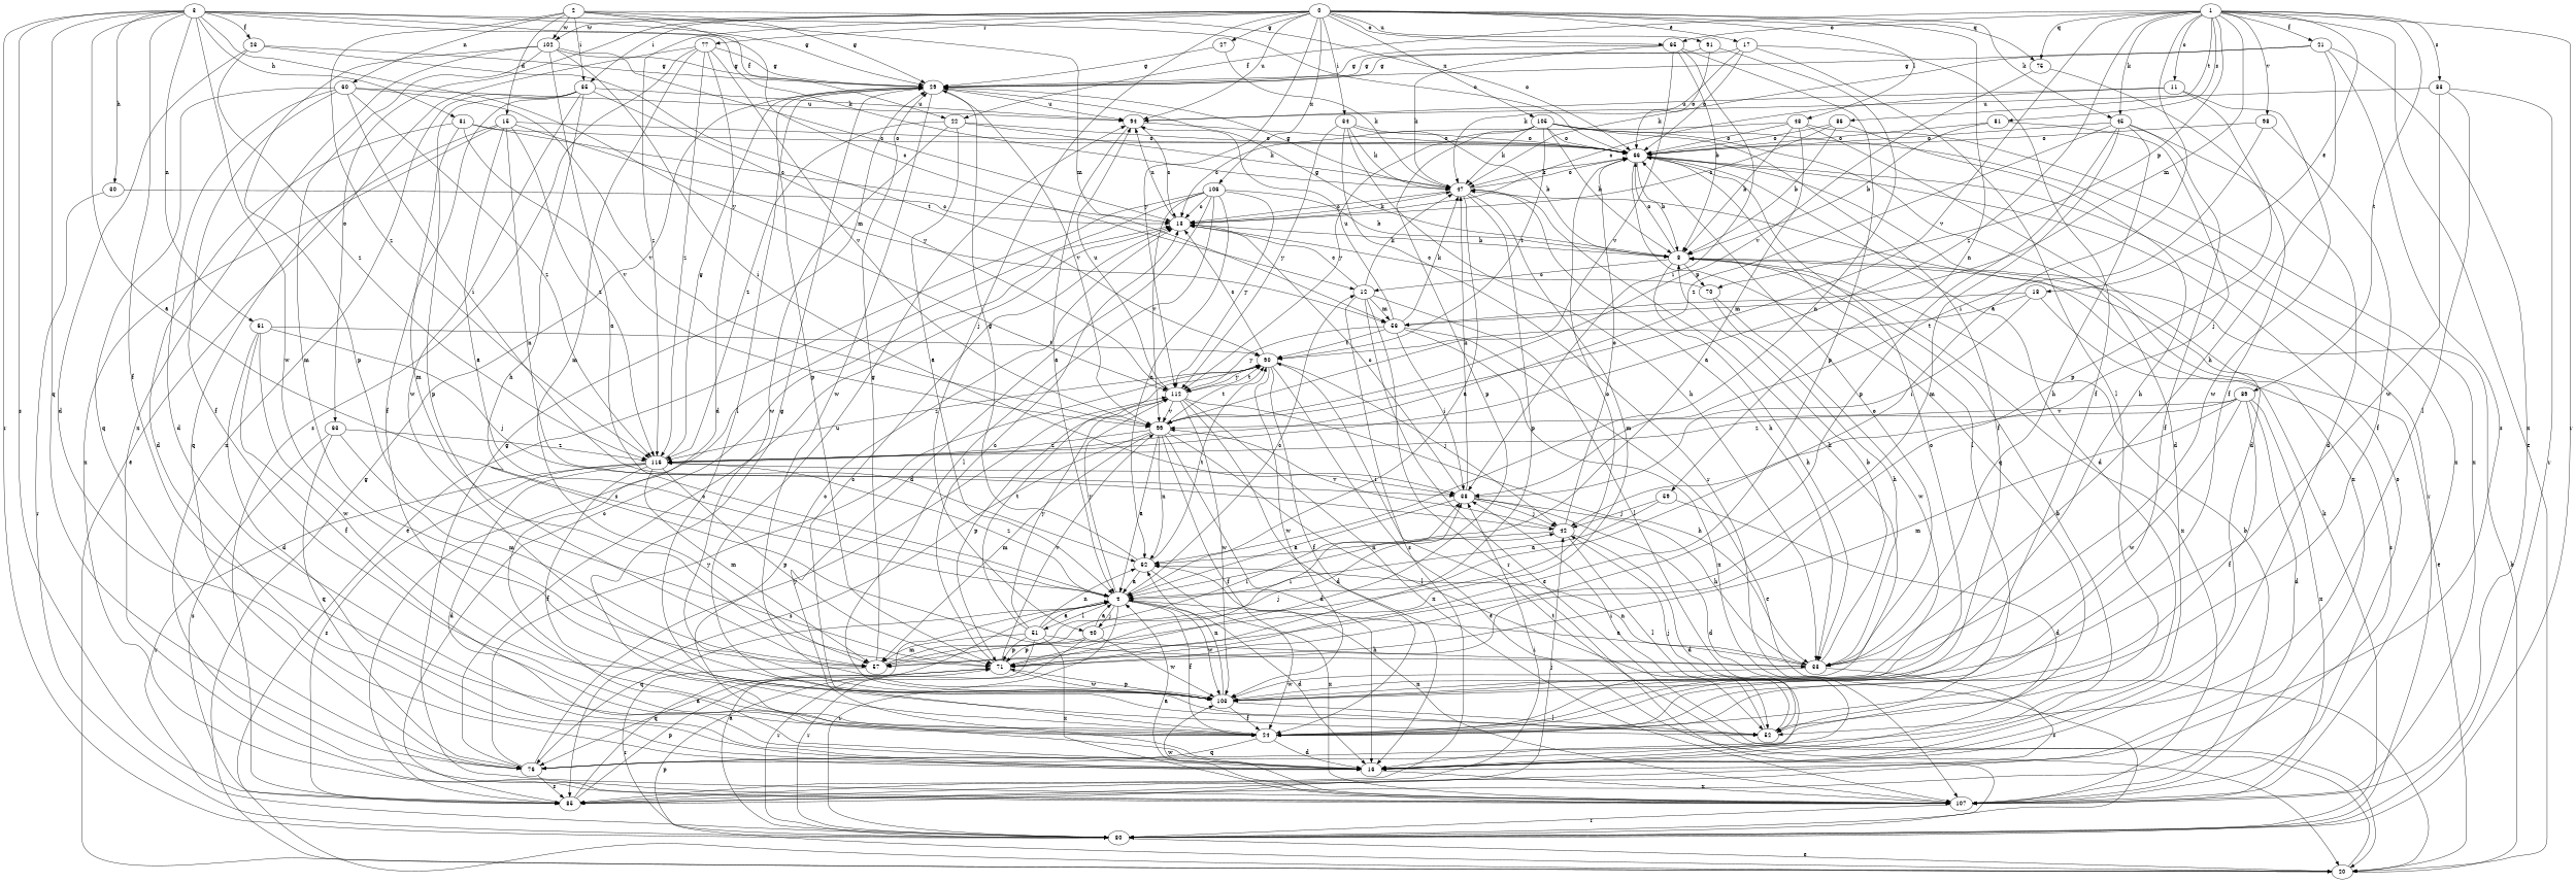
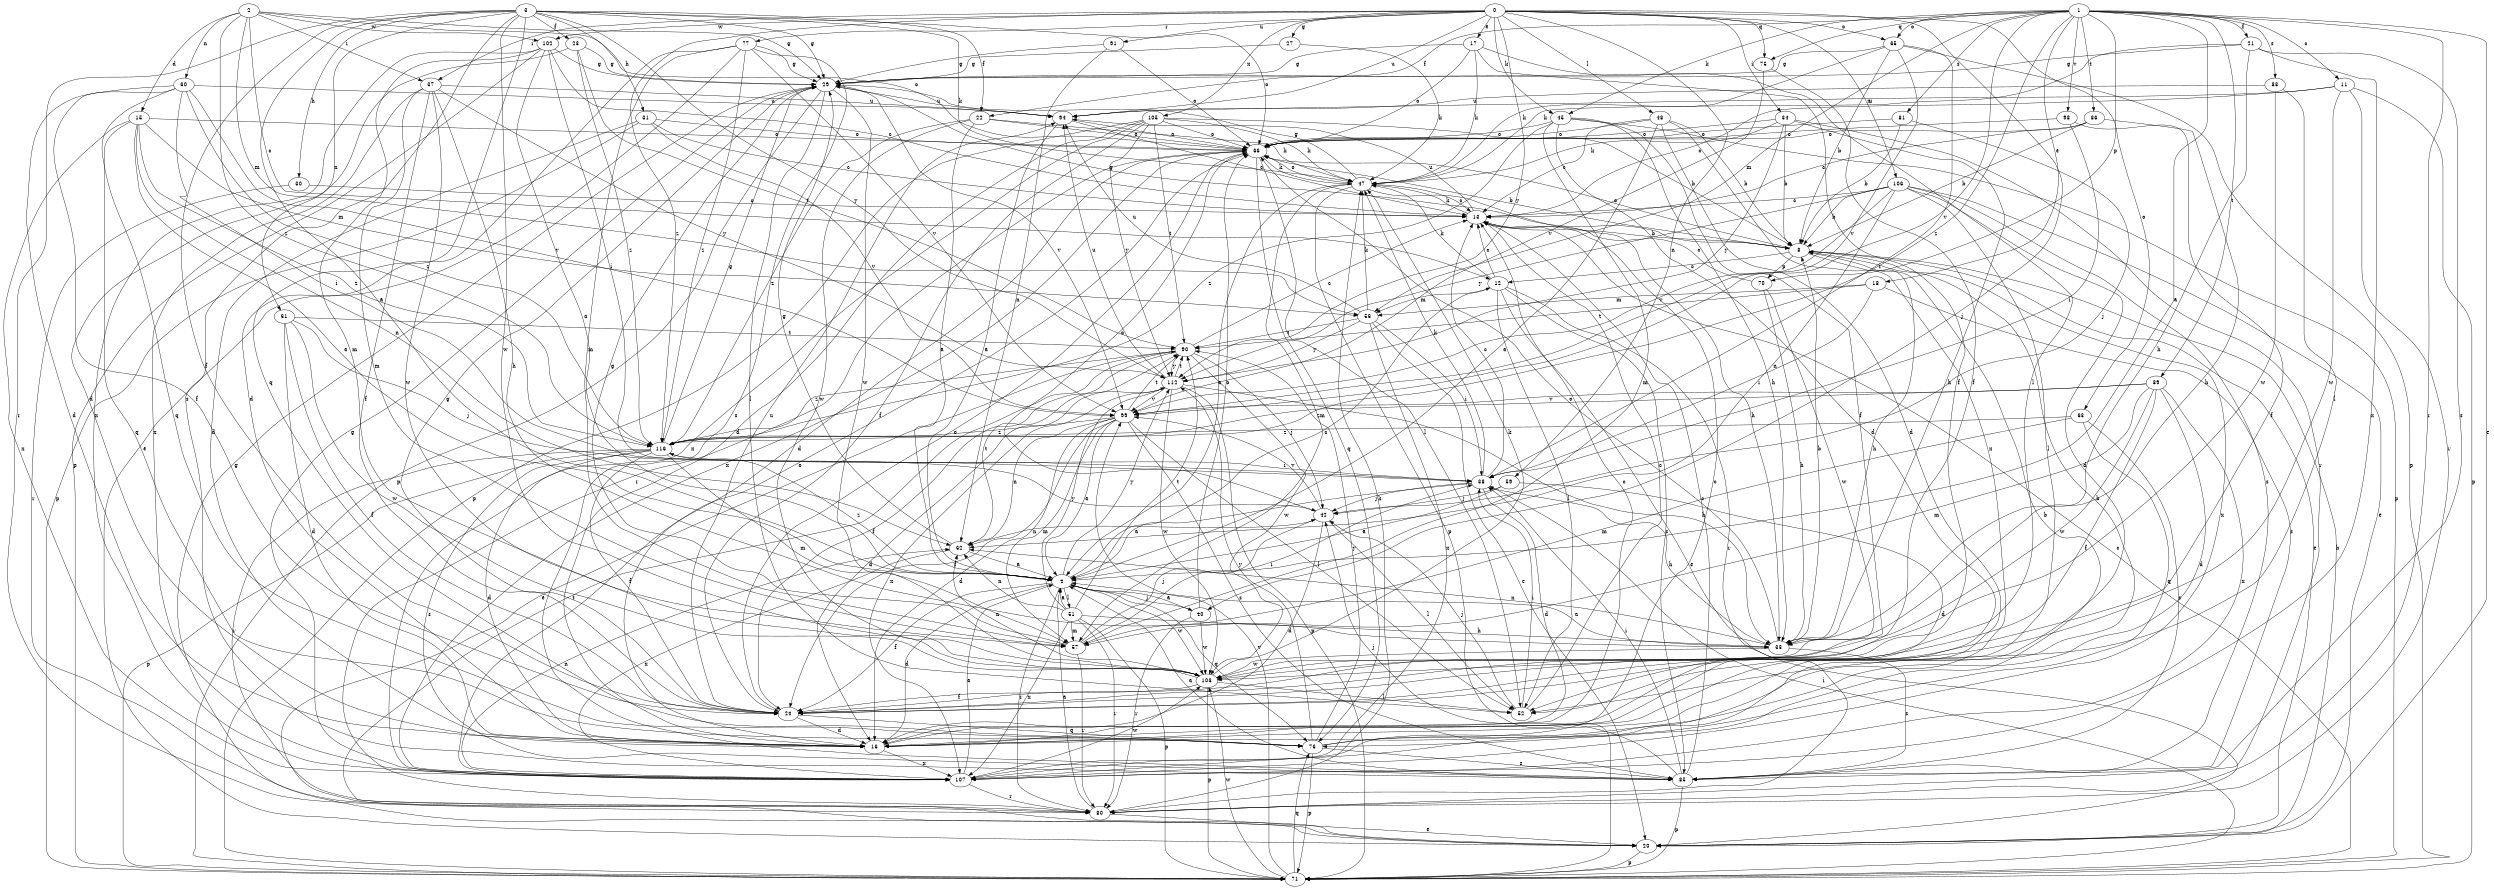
  strict digraph {
    0
    17
    27
    34
-   37 [label=35]
+   37
    40
    45
    48
    59
    63
    65
    75
    77
    91
    94
    102
    105
    106
    112
    116
    29
    66
    24
    47
    52
    80
    8
    33
    103
    107
    57
    4
    16
    71
    13
    42
    76
    85
    99
    38
    20
    62
    90
    1
    11
    18
    21
    22
    56
    70
    81
    83
    86
    89
    98
    12
    51
    2
    15
    60
    3
    23
    30
    31
    61
    0 -> 17 [label=e]
    0 -> 27 [label=g]
    0 -> 34 [label=i]
    0 -> 37 [label=i]
    0 -> 40 [label=j]
    0 -> 45 [label=k]
    0 -> 48 [label=l]
    0 -> 59 [label=n]
    0 -> 63 [label=o]
    0 -> 65 [label=o]
    0 -> 75 [label=q]
    0 -> 77 [label=r]
    0 -> 91 [label=u]
    0 -> 94 [label=u]
    0 -> 102 [label=w]
    0 -> 105 [label=x]
    0 -> 106 [label=x]
    0 -> 112 [label=y]
    0 -> 116 [label=z]
    17 -> 29 [label=g]
    17 -> 66 [label=o]
    17 -> 24 [label=f]
    17 -> 47 [label=k]
    17 -> 52 [label=l]
    27 -> 29 [label=g]
    27 -> 47 [label=k]
    34 -> 112 [label=y]
    34 -> 66 [label=o]
    34 -> 47 [label=k]
    34 -> 80 [label=r]
    34 -> 8 [label=b]
    34 -> 33 [label=h]
    37 -> 94 [label=u]
    37 -> 112 [label=y]
    37 -> 24 [label=f]
    37 -> 33 [label=h]
    37 -> 103 [label=w]
    37 -> 107 [label=x]
    37 -> 57 [label=m]
    40 -> 66 [label=o]
    40 -> 80 [label=r]
    40 -> 103 [label=w]
    40 -> 4 [label=a]
    45 -> 116 [label=z]
    45 -> 66 [label=o]
    45 -> 24 [label=f]
    45 -> 33 [label=h]
    45 -> 57 [label=m]
    45 -> 16 [label=d]
    45 -> 71 [label=p]
    48 -> 66 [label=o]
    48 -> 8 [label=b]
    48 -> 107 [label=x]
    48 -> 4 [label=a]
    48 -> 16 [label=d]
    48 -> 13 [label=c]
    59 -> 4 [label=a]
    59 -> 16 [label=d]
    59 -> 42 [label=j]
    63 -> 116 [label=z]
    63 -> 57 [label=m]
    63 -> 76 [label=q]
    63 -> 85 [label=s]
    65 -> 29 [label=g]
    65 -> 47 [label=k]
    65 -> 8 [label=b]
    65 -> 71 [label=p]
    65 -> 99 [label=v]
    65 -> 38 [label=i]
    75 -> 24 [label=f]
    75 -> 99 [label=v]
    77 -> 116 [label=z]
    77 -> 29 [label=g]
    77 -> 57 [label=m]
    77 -> 16 [label=d]
    77 -> 85 [label=s]
    77 -> 99 [label=v]
    77 -> 20 [label=e]
    91 -> 29 [label=g]
    91 -> 66 [label=o]
    91 -> 62 [label=n]
    94 -> 66 [label=o]
    94 -> 4 [label=a]
    94 -> 13 [label=c]
    102 -> 29 [label=g]
    102 -> 107 [label=x]
    102 -> 57 [label=m]
    102 -> 4 [label=a]
    102 -> 71 [label=p]
    102 -> 13 [label=c]
    102 -> 38 [label=i]
    105 -> 112 [label=y]
    105 -> 66 [label=o]
    105 -> 24 [label=f]
    105 -> 47 [label=k]
    105 -> 8 [label=b]
    105 -> 107 [label=x]
    105 -> 16 [label=d]
    105 -> 71 [label=p]
    105 -> 90 [label=t]
    106 -> 112 [label=y]
    106 -> 52 [label=l]
    106 -> 8 [label=b]
    106 -> 16 [label=d]
    106 -> 13 [label=c]
    106 -> 85 [label=s]
    106 -> 99 [label=v]
    106 -> 20 [label=e]
    106 -> 62 [label=n]
    112 -> 94 [label=u]
    112 -> 33 [label=h]
    112 -> 103 [label=w]
    112 -> 107 [label=x]
    112 -> 16 [label=d]
    112 -> 71 [label=p]
    112 -> 99 [label=v]
    112 -> 90 [label=t]
    116 -> 29 [label=g]
    116 -> 24 [label=f]
    116 -> 80 [label=r]
    116 -> 57 [label=m]
    116 -> 16 [label=d]
    116 -> 71 [label=p]
    116 -> 85 [label=s]
    116 -> 38 [label=i]
    29 -> 94 [label=u]
    29 -> 52 [label=l]
    29 -> 103 [label=w]
    29 -> 71 [label=p]
    29 -> 99 [label=v]
    66 -> 47 [label=k]
    66 -> 52 [label=l]
    66 -> 80 [label=r]
    66 -> 8 [label=b]
    66 -> 107 [label=x]
    66 -> 16 [label=d]
    66 -> 76 [label=q]
    24 -> 94 [label=u]
    24 -> 29 [label=g]
    24 -> 66 [label=o]
    24 -> 16 [label=d]
    24 -> 76 [label=q]
    47 -> 29 [label=g]
    47 -> 66 [label=o]
    47 -> 33 [label=h]
    47 -> 57 [label=m]
    47 -> 4 [label=a]
    47 -> 71 [label=p]
    47 -> 13 [label=c]
    52 -> 13 [label=c]
    52 -> 42 [label=j]
    52 -> 38 [label=i]
    80 -> 47 [label=k]
    80 -> 4 [label=a]
    80 -> 20 [label=e]
    8 -> 29 [label=g]
    8 -> 66 [label=o]
    8 -> 33 [label=h]
    8 -> 107 [label=x]
    8 -> 20 [label=e]
    8 -> 70 [label=p]
    8 -> 12 [label=c]
    33 -> 66 [label=o]
    33 -> 8 [label=b]
    33 -> 103 [label=w]
    33 -> 4 [label=a]
    33 -> 85 [label=s]
    33 -> 62 [label=n]
    103 -> 24 [label=f]
    103 -> 47 [label=k]
    103 -> 52 [label=l]
    103 -> 71 [label=p]
    103 -> 62 [label=n]
    107 -> 29 [label=g]
    107 -> 66 [label=o]
    107 -> 80 [label=r]
    107 -> 8 [label=b]
    107 -> 103 [label=w]
    107 -> 4 [label=a]
    107 -> 62 [label=n]
    57 -> 29 [label=g]
    57 -> 80 [label=r]
    57 -> 42 [label=j]
    57 -> 38 [label=i]
    4 -> 40 [label=j]
    4 -> 112 [label=y]
    4 -> 116 [label=z]
    4 -> 24 [label=f]
    4 -> 80 [label=r]
    4 -> 103 [label=w]
    4 -> 16 [label=d]
    4 -> 76 [label=q]
    4 -> 12 [label=c]
    4 -> 51 [label=l]
    16 -> 107 [label=x]
    16 -> 13 [label=c]
    71 -> 103 [label=w]
    71 -> 13 [label=c]
    71 -> 76 [label=q]
    71 -> 99 [label=v]
    71 -> 38 [label=i]
    13 -> 94 [label=u]
    13 -> 47 [label=k]
    13 -> 8 [label=b]
    42 -> 66 [label=o]
    42 -> 52 [label=l]
    42 -> 16 [label=d]
    42 -> 99 [label=v]
    42 -> 62 [label=n]
    76 -> 112 [label=y]
    76 -> 8 [label=b]
-   40 -> 71 [label=p]
+   76 -> 71 [label=p]
    76 -> 13 [label=c]
    76 -> 85 [label=s]
    76 -> 90 [label=y]
    85 -> 4 [label=a]
    85 -> 71 [label=p]
    85 -> 13 [label=c]
    85 -> 42 [label=j]
    85 -> 38 [label=i]
    99 -> 116 [label=z]
    99 -> 24 [label=f]
    99 -> 52 [label=l]
    99 -> 57 [label=m]
    99 -> 4 [label=a]
    99 -> 16 [label=d]
    99 -> 85 [label=s]
    99 -> 62 [label=n]
    99 -> 90 [label=t]
    38 -> 47 [label=k]
    38 -> 33 [label=h]
    38 -> 4 [label=a]
    38 -> 16 [label=d]
    38 -> 13 [label=c]
    38 -> 42 [label=j]
    20 -> 29 [label=g]
    20 -> 8 [label=b]
    20 -> 71 [label=p]
    20 -> 90 [label=t]
    62 -> 29 [label=g]
    62 -> 107 [label=x]
    62 -> 4 [label=a]
    62 -> 90 [label=t]
    90 -> 112 [label=y]
    90 -> 116 [label=z]
    90 -> 24 [label=f]
    90 -> 103 [label=w]
    90 -> 13 [label=c]
    90 -> 42 [label=j]
    90 -> 20 [label=e]
    1 -> 45 [label=k]
    1 -> 65 [label=o]
    1 -> 75 [label=q]
    1 -> 116 [label=z]
    1 -> 80 [label=r]
    1 -> 4 [label=a]
    1 -> 99 [label=v]
    1 -> 20 [label=e]
    1 -> 11 [label=c]
    1 -> 18 [label=e]
    1 -> 21 [label=f]
    1 -> 22 [label=f]
    1 -> 56 [label=m]
    1 -> 70 [label=p]
    1 -> 81 [label=s]
    1 -> 83 [label=s]
    1 -> 86 [label=t]
    1 -> 89 [label=t]
    1 -> 98 [label=v]
    11 -> 94 [label=u]
-   83 -> 80 [label=r]
+   11 -> 80 [label=r]
    11 -> 103 [label=w]
    11 -> 71 [label=p]
    11 -> 13 [label=c]
    18 -> 85 [label=s]
    18 -> 38 [label=i]
    18 -> 90 [label=t]
    18 -> 56 [label=m]
    21 -> 29 [label=g]
    21 -> 47 [label=k]
    21 -> 33 [label=h]
    21 -> 107 [label=x]
    21 -> 85 [label=s]
    22 -> 116 [label=z]
    22 -> 66 [label=o]
    22 -> 47 [label=k]
    22 -> 103 [label=w]
    22 -> 4 [label=a]
    56 -> 94 [label=u]
    56 -> 112 [label=y]
    56 -> 47 [label=k]
    56 -> 107 [label=x]
    56 -> 38 [label=i]
    56 -> 20 [label=e]
    56 -> 90 [label=t]
    70 -> 33 [label=h]
    70 -> 103 [label=w]
    70 -> 13 [label=c]
    81 -> 66 [label=o]
    81 -> 8 [label=b]
    81 -> 42 [label=j]
    83 -> 94 [label=u]
    83 -> 52 [label=l]
    83 -> 103 [label=w]
    86 -> 66 [label=o]
    86 -> 8 [label=b]
    86 -> 33 [label=h]
    86 -> 13 [label=c]
    89 -> 116 [label=z]
    89 -> 24 [label=f]
    89 -> 103 [label=w]
    89 -> 107 [label=x]
    89 -> 57 [label=m]
    89 -> 16 [label=d]
    89 -> 99 [label=v]
    98 -> 66 [label=o]
    98 -> 24 [label=f]
    98 -> 38 [label=i]
    12 -> 47 [label=k]
    12 -> 52 [label=l]
    12 -> 80 [label=r]
    12 -> 13 [label=c]
    12 -> 85 [label=s]
    12 -> 20 [label=e]
    12 -> 56 [label=m]
    51 -> 112 [label=y]
    51 -> 80 [label=r]
    51 -> 33 [label=h]
    51 -> 107 [label=x]
    51 -> 57 [label=m]
    51 -> 4 [label=a]
    51 -> 71 [label=p]
    51 -> 62 [label=n]
    51 -> 90 [label=t]
    2 -> 37 [label=i]
    2 -> 102 [label=w]
    2 -> 116 [label=z]
    2 -> 29 [label=g]
    2 -> 66 [label=o]
    2 -> 56 [label=m]
    2 -> 12 [label=c]
    2 -> 15 [label=d]
    2 -> 60 [label=n]
    15 -> 116 [label=z]
    15 -> 66 [label=o]
    15 -> 107 [label=x]
    15 -> 4 [label=a]
    15 -> 76 [label=q]
    15 -> 62 [label=n]
    15 -> 56 [label=m]
    60 -> 94 [label=u]
    60 -> 116 [label=z]
    60 -> 24 [label=f]
    60 -> 16 [label=d]
    60 -> 76 [label=q]
    60 -> 99 [label=v]
    60 -> 38 [label=i]
    3 -> 112 [label=y]
    3 -> 29 [label=g]
    3 -> 66 [label=o]
    3 -> 24 [label=f]
    3 -> 47 [label=k]
    3 -> 80 [label=r]
    3 -> 103 [label=w]
    3 -> 4 [label=a]
    3 -> 76 [label=q]
    3 -> 85 [label=s]
    3 -> 22 [label=f]
    3 -> 23 [label=f]
    3 -> 30 [label=h]
    3 -> 31 [label=h]
    3 -> 61 [label=n]
    23 -> 116 [label=z]
    23 -> 29 [label=g]
    23 -> 16 [label=d]
    23 -> 90 [label=t]
    30 -> 80 [label=r]
    30 -> 13 [label=c]
    31 -> 66 [label=o]
    31 -> 16 [label=d]
    31 -> 71 [label=p]
    31 -> 13 [label=c]
    31 -> 99 [label=v]
    61 -> 24 [label=f]
    61 -> 103 [label=w]
    61 -> 16 [label=d]
    61 -> 42 [label=j]
    61 -> 90 [label=t]
  }
